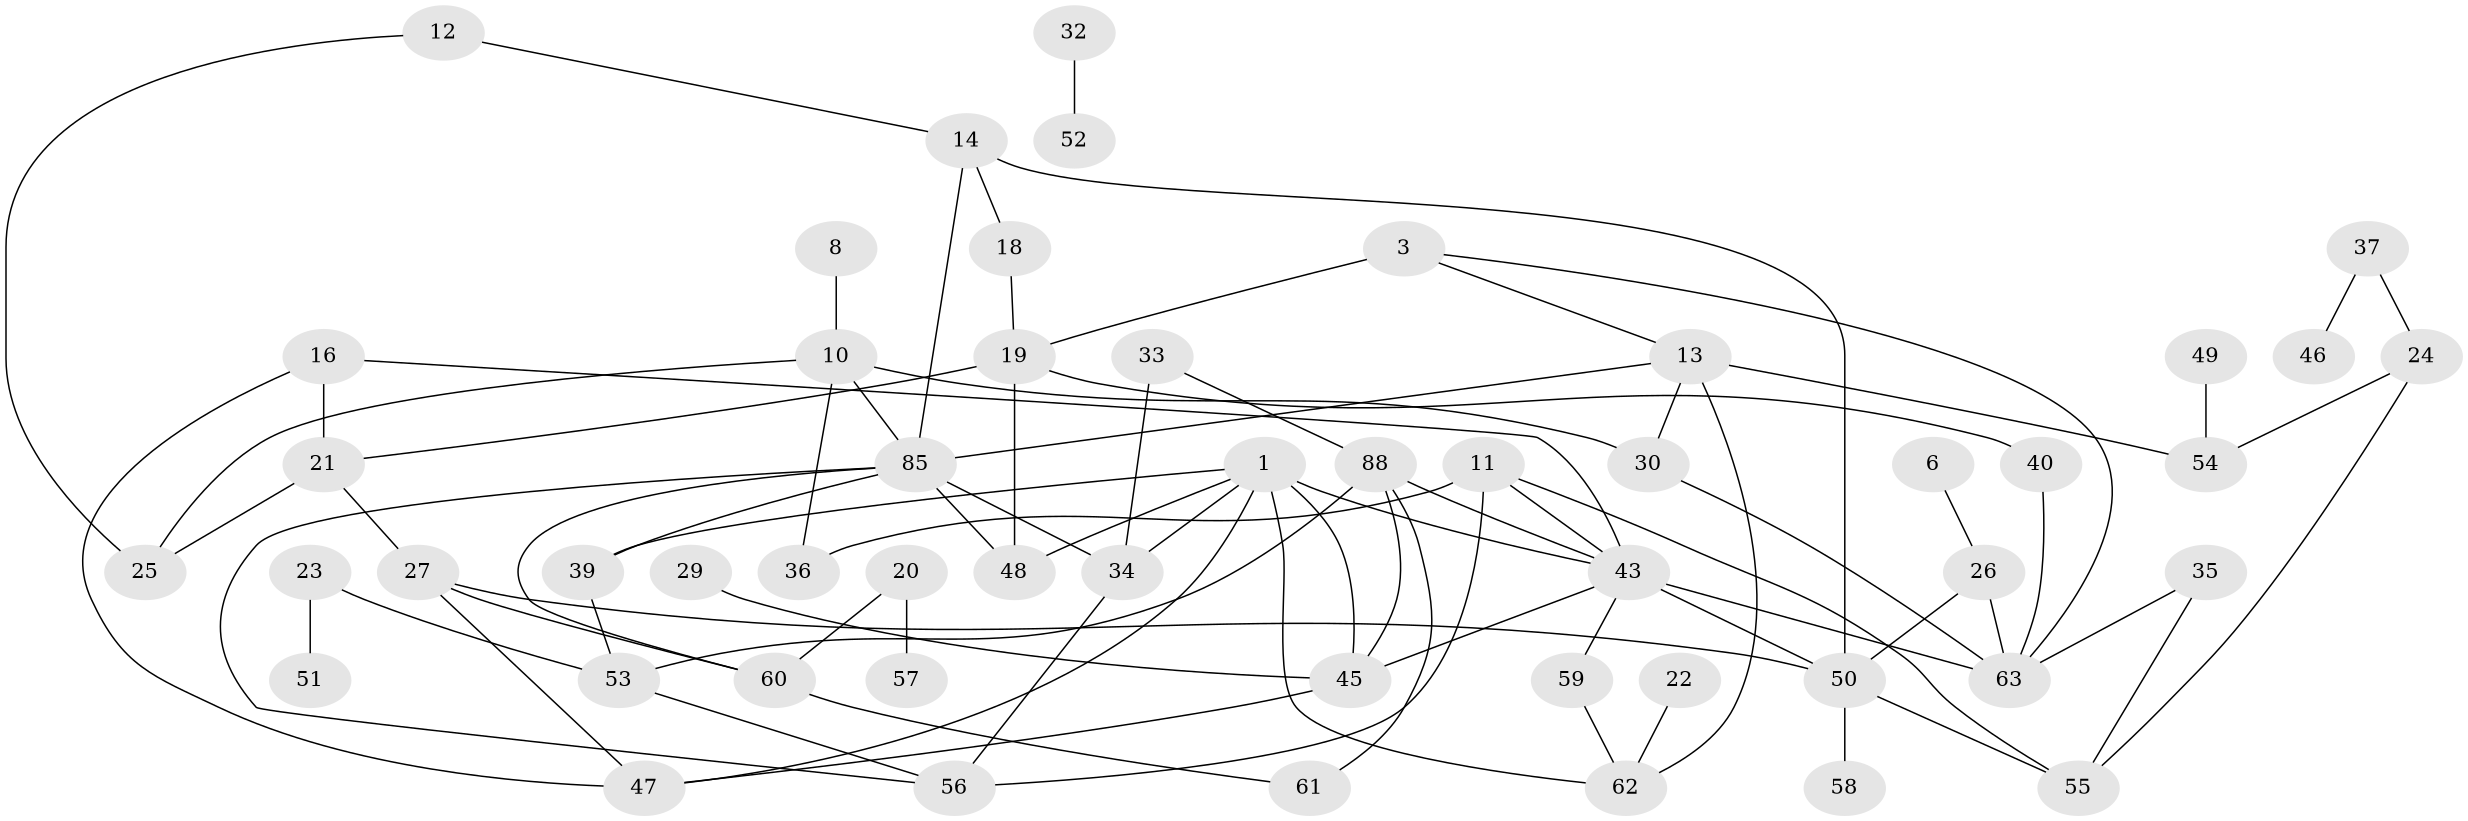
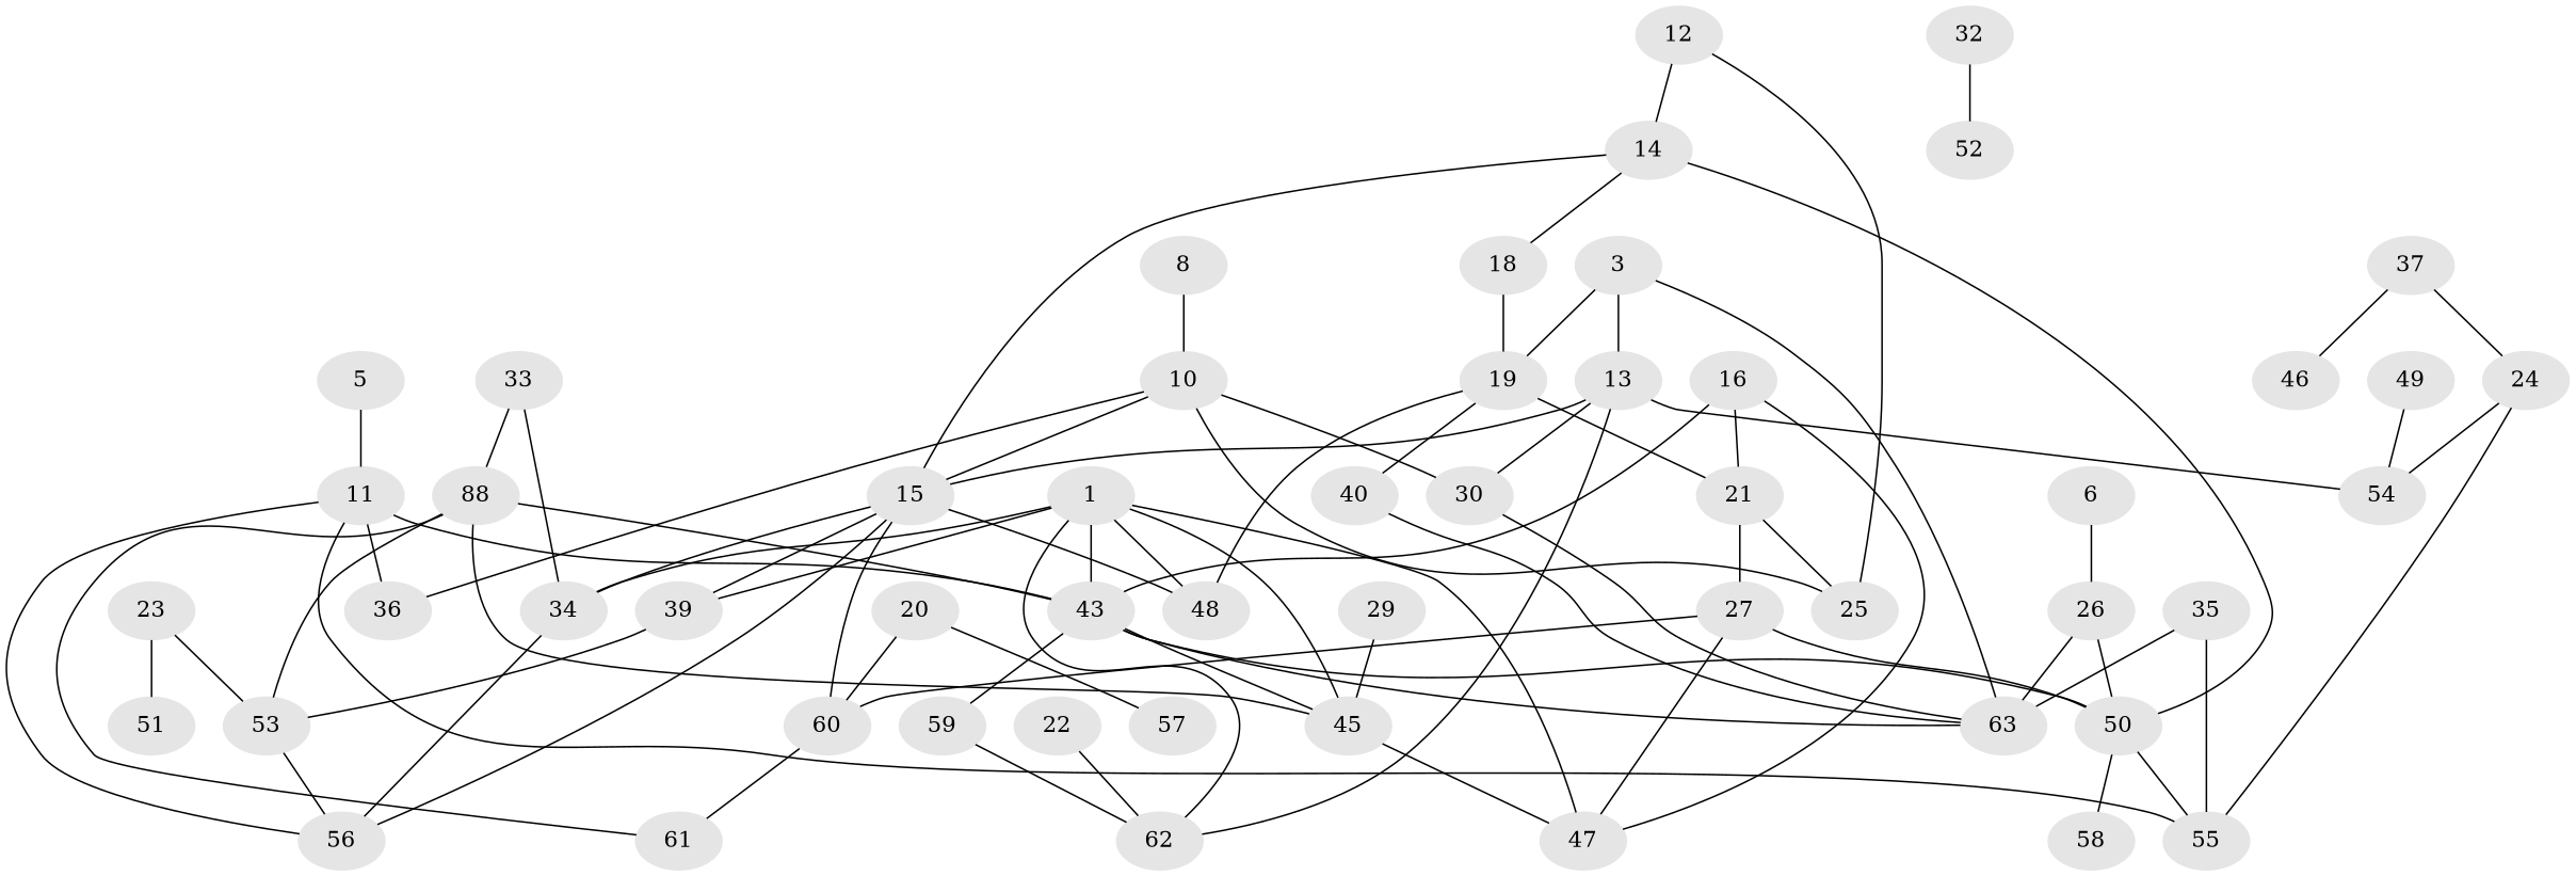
  graph {
    node [color=gray90 style=filled]
    edge [weight=1.0]
    1
    34
    39
    43
    45
    47
    48
    62
    56
    53
    63
    50
    59
    3
    13
    19
-   15 [label=85]
+   15
    30
    54
    21
    40
+   5
    11
    36
    55
    6
    26
    8
    10
    25
    60
    12
    14
    18
    58
    61
    16
    27
    20
    57
    22
    23
    51
    29
    32
    52
    33
    n48 [label=88]
    35
    n50 [label=24]
    37
    46
    49
    1 -- 34
    1 -- 39
    1 -- 43 [weight=2.0]
    1 -- 45
    1 -- 47
    1 -- 48
    1 -- 62
    34 -- 56
    39 -- 53
    43 -- 45
    43 -- 63
    43 -- 50
    43 -- 59
    45 -- 47
    53 -- 56
    50 -- 55
    50 -- 58
    59 -- 62
    3 -- 63
    3 -- 13
    3 -- 19 [weight=2.0]
    13 -- 62
    13 -- 15
    13 -- 30
    13 -- 54 [weight=2.0]
    19 -- 48 [weight=2.0]
    19 -- 21
    19 -- 40
    15 -- 34
    15 -- 39
    15 -- 48
    15 -- 56
    15 -- 60
    30 -- 63
    21 -- 25 [weight=2.0]
    21 -- 27
    40 -- 63
+   5 -- 11
    11 -- 43
    11 -- 56
    11 -- 36 [weight=2.0]
    11 -- 55
    6 -- 26
    26 -- 63 [weight=2.0]
    26 -- 50
    8 -- 10
    10 -- 15
    10 -- 30
    10 -- 36
    10 -- 25
    60 -- 61
    12 -- 25
    12 -- 14
    14 -- 50
    14 -- 15
    14 -- 18
    18 -- 19
    16 -- 43
    16 -- 47
    16 -- 21
    27 -- 47
    27 -- 50
    27 -- 60
    20 -- 60
    20 -- 57
    22 -- 62
    23 -- 53
    23 -- 51
    29 -- 45
    32 -- 52
    33 -- 34
    33 -- n48
    n48 -- 43
    n48 -- 45
    n48 -- 53
    n48 -- 61
    35 -- 63
    35 -- 55
    n50 -- 54
    n50 -- 55
    37 -- n50
    37 -- 46
    49 -- 54
  }
